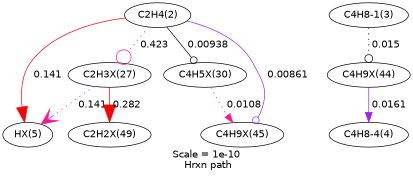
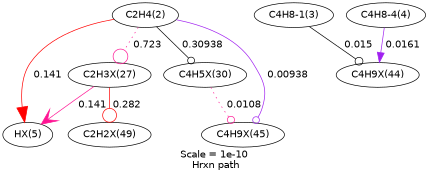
  digraph {
    fontname=Helvetica
    label="Scale = 1e-10\l Hrxn path"
    node [fontname=Helvetica]
    edge [arrowhead=normal arrowsize=2.26 color=deeppink fontname=Helvetica style=solid]
    n1 [label="C2H4(2)"]
    n2 [label="HX(5)"]
    n3 [label="C2H3X(27)"]
    n4 [label="C4H5X(30)"]
    n5 [label="C4H9X(45)"]
    n6 [label="C2H2X(49)"]
    n7 [label="C4H8-1(3)"]
    n8 [label="C4H9X(44)"]
    n9 [label="C4H8-4(4)"]
    n1 -> n2 [color=red label=" 0.141"]
-   n1 -> n3 [arrowhead=odot arrowsize=2.68 label=" 0.423" style=dotted]
-   n1 -> n4 [arrowhead=odot arrowsize=1.24 color=black label=" 0.00938"]
-   n1 -> n5 [arrowhead=odot arrowsize=1.21 color=purple label=" 0.00861"]
-   n3 -> n2 [arrowhead=vee label=" 0.141" style=dotted]
-   n3 -> n6 [arrowsize=2.52 color=red label=" 0.282"]
-   n4 -> n5 [arrowsize=1.29 label=" 0.0108" style=dotted]
-   n7 -> n8 [arrowhead=odot arrowsize=1.42 color=black label=" 0.015" style=dotted]
-   n8 -> n9 [arrowsize=1.44 color=purple label=" 0.0161"]
+   n1 -> n3 [arrowhead=odot arrowsize=2.68 label=" 0.723" style=dotted]
+   n1 -> n4 [arrowhead=odot arrowsize=1.24 color=black label=" 0.30938"]
+   n1 -> n5 [arrowhead=odot arrowsize=1.21 color=purple label=" 0.00938"]
+   n3 -> n2 [arrowhead=vee label=" 0.141"]
+   n3 -> n6 [arrowhead=odot arrowsize=2.52 color=red label=" 0.282"]
+   n4 -> n5 [arrowhead=odot arrowsize=1.29 label=" 0.0108" style=dotted]
+   n7 -> n8 [arrowhead=odot arrowsize=1.42 color=black label=" 0.015"]
+   n9 -> n8 [arrowsize=1.44 color=purple label=" 0.0161"]
  }
